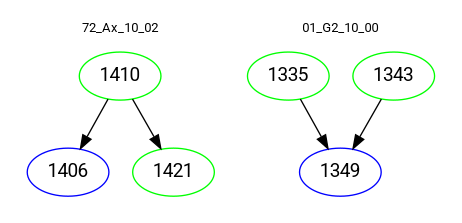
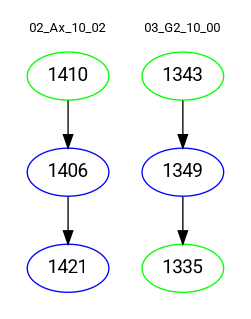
  digraph {
    fontname=Roboto
    node [color=green fontname=Roboto]
    edge [color=black fontname=Roboto]
    n1 [label=1410]
    n2 [color=blue label=1406]
-   n3 [label=1421]
+   n3 [color=blue label=1421]
    n4 [label=1343]
    n5 [label=1335]
    n6 [color=blue label=1349]
    subgraph cluster_1 {
      color=white
      fontsize=10
-     label="72_Ax_10_02"
+     label="02_Ax_10_02"
      n1
      n2
      n3
    }
    subgraph cluster_2 {
      color=white
      fontsize=10
-     label="01_G2_10_00"
+     label="03_G2_10_00"
      n4
      n5
      n6
    }
    n1 -> n2
-   n1 -> n3
+   n2 -> n3
    n4 -> n6
-   n5 -> n6
+   n6 -> n5
  }
